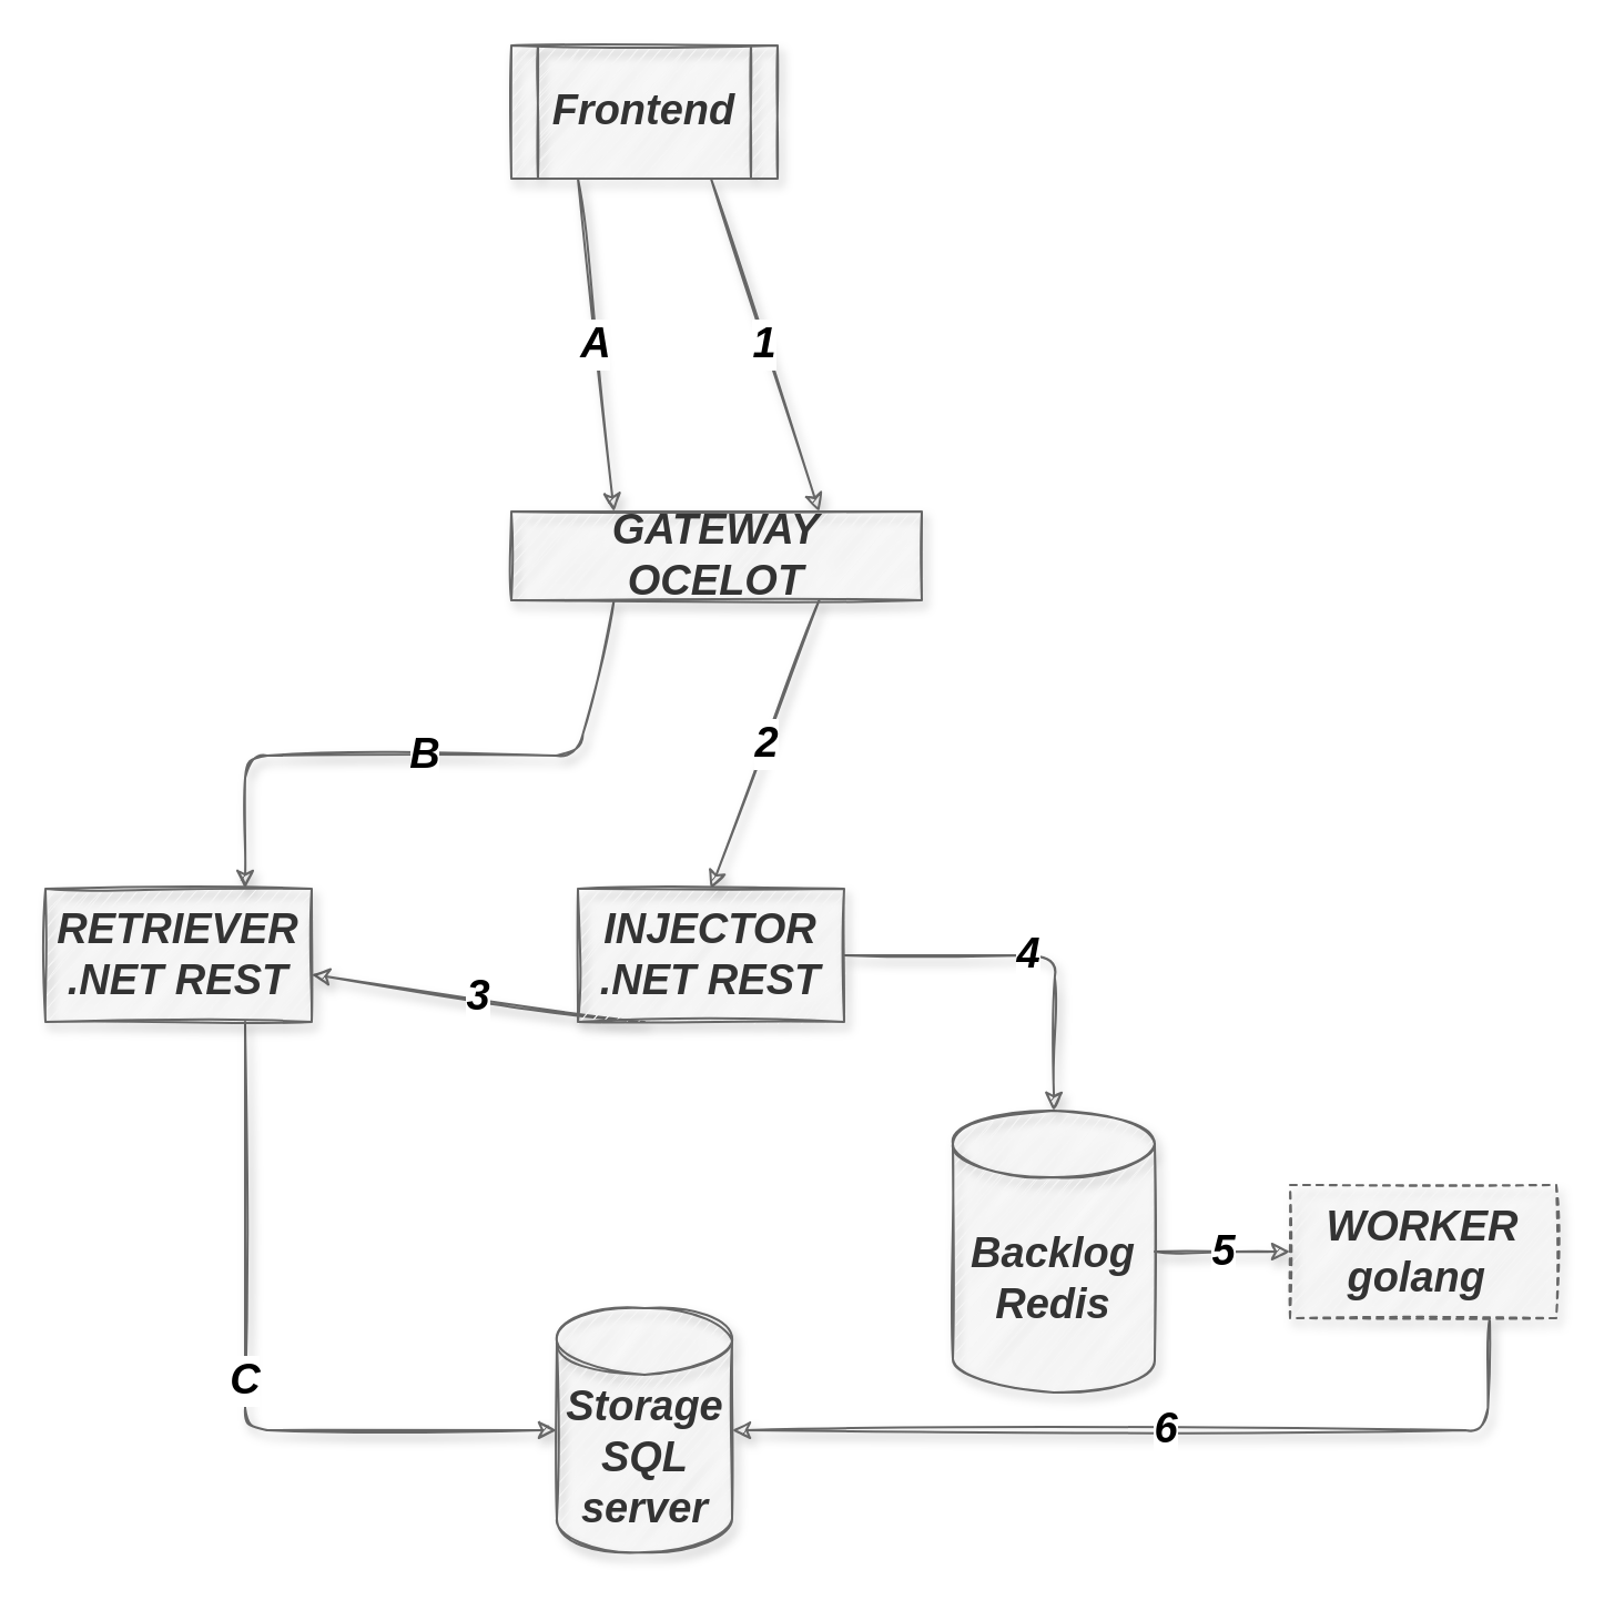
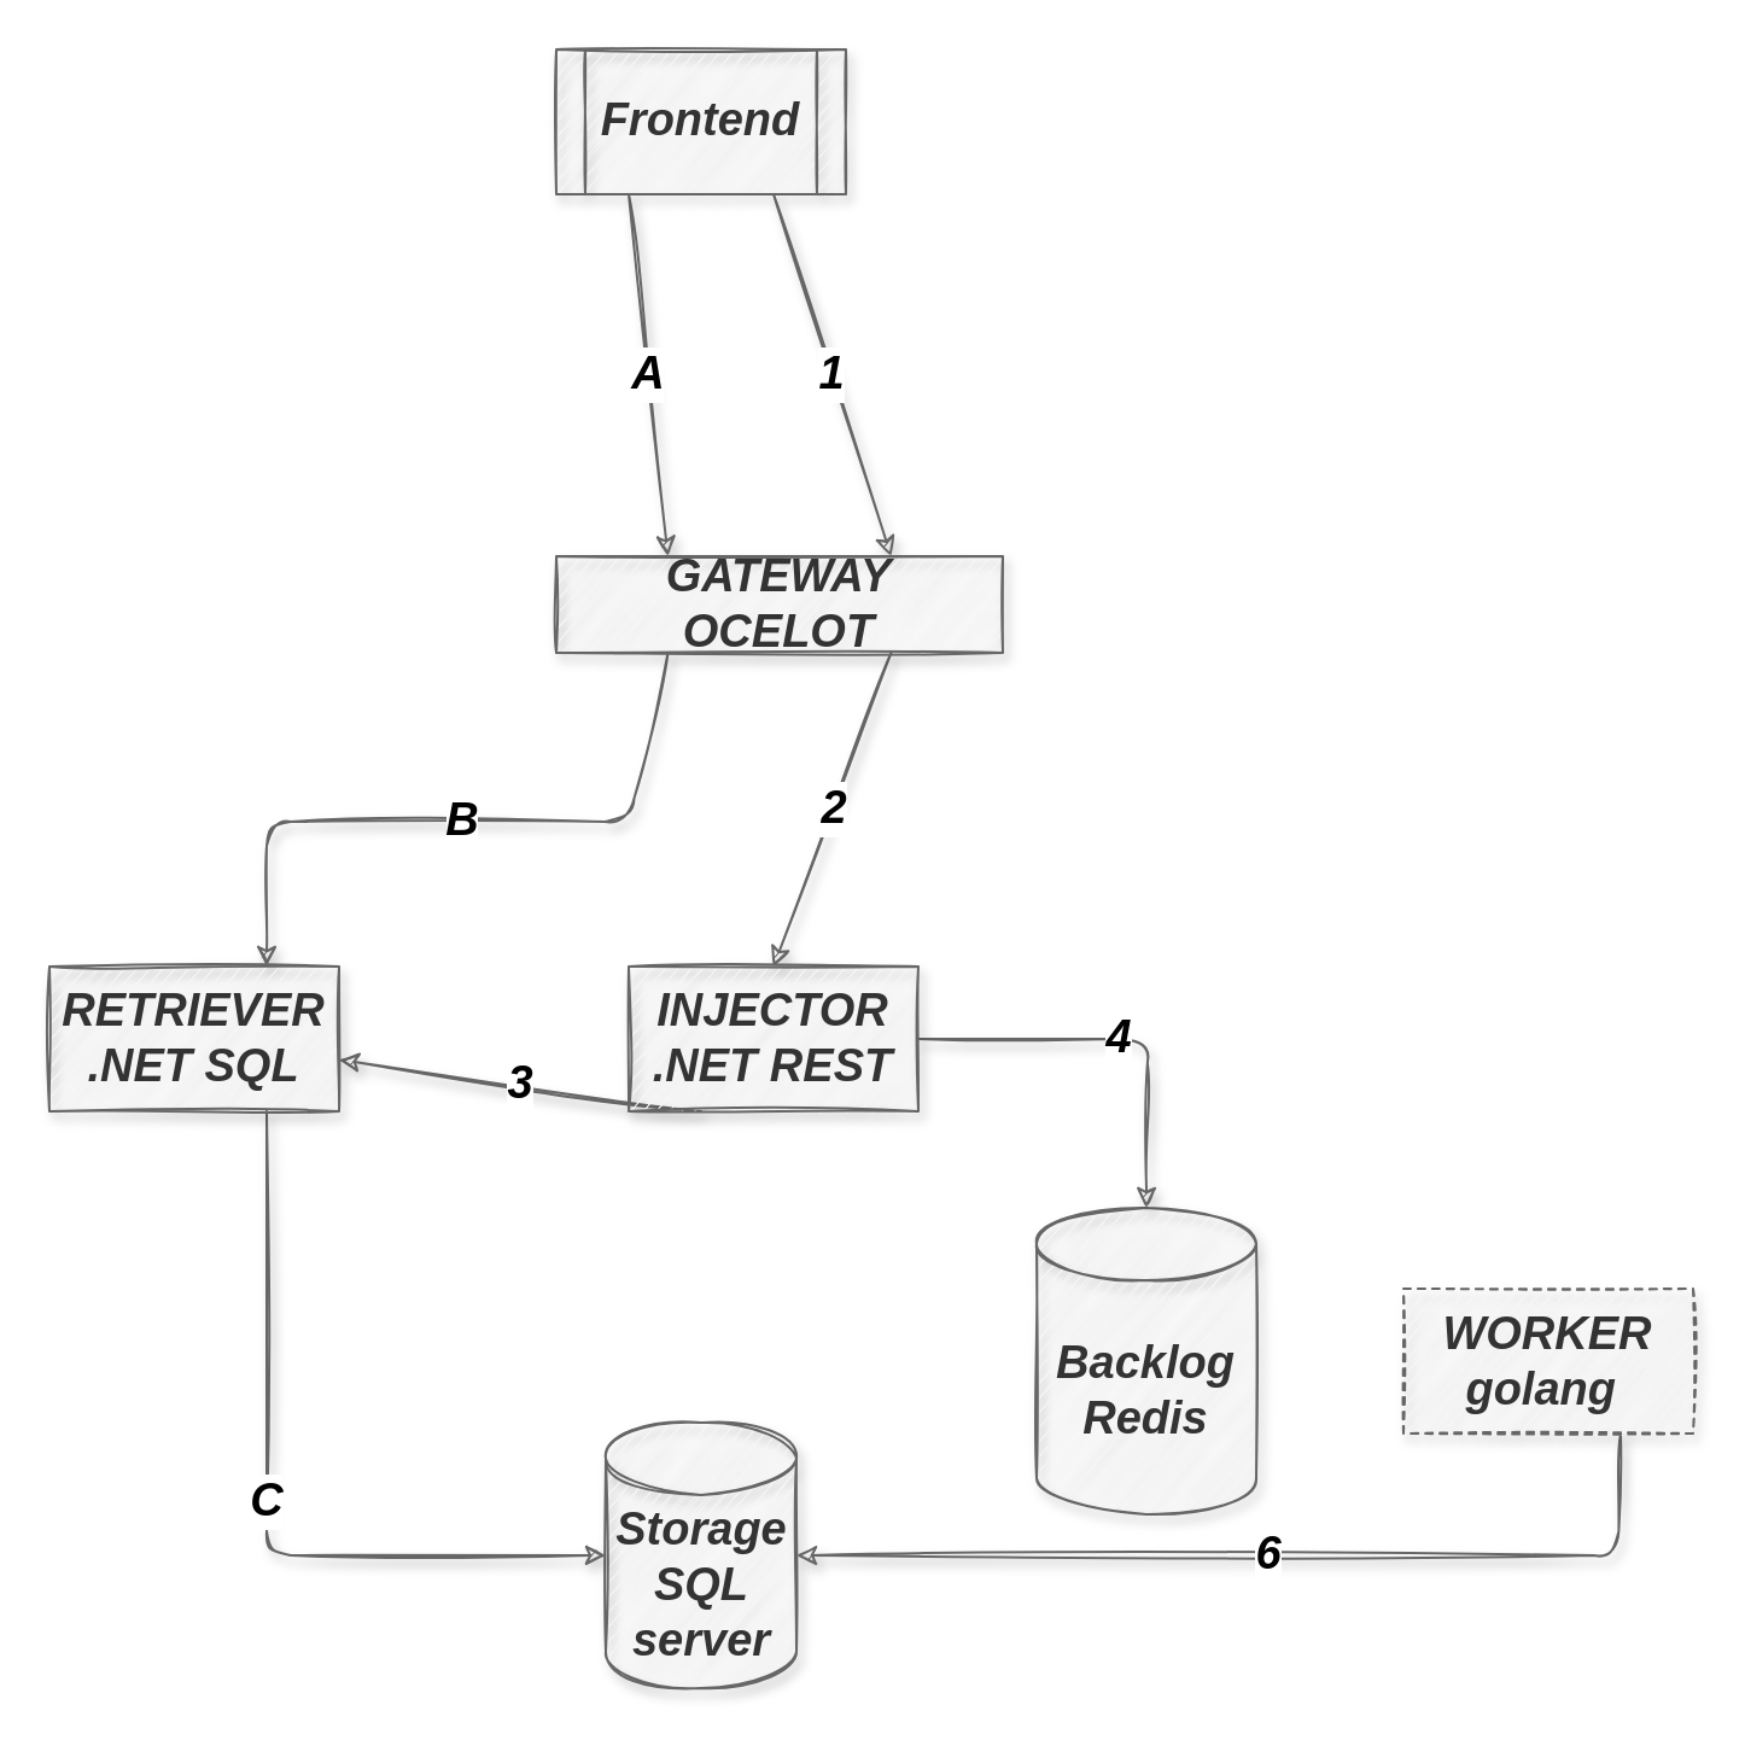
  <mxCell id="0" />
  <mxCell id="1" style="" parent="0" />
  <mxCell id="2" value="A" style="edgeStyle=none;html=1;exitX=0.25;exitY=1;exitDx=0;exitDy=0;entryX=0.25;entryY=0;entryDx=0;entryDy=0;shadow=1;sketch=1;fontSize=19;fontColor=#000000;fillColor=#f5f5f5;strokeColor=#666666;fontStyle=3;labelBackgroundColor=#FFFFFF;" parent="1" source="4" target="10" edge="1"><mxGeometry relative="1" as="geometry" /></mxCell>
  <mxCell id="3" value="1" style="edgeStyle=none;html=1;exitX=0.75;exitY=1;exitDx=0;exitDy=0;entryX=0.75;entryY=0;entryDx=0;entryDy=0;sketch=1;shadow=1;fontSize=19;fontColor=#000000;fillColor=#f5f5f5;strokeColor=#666666;fontStyle=3;labelBackgroundColor=#FFFFFF;" parent="1" source="4" target="10" edge="1"><mxGeometry relative="1" as="geometry" /></mxCell>
  <mxCell id="4" value="Frontend" style="shape=process;whiteSpace=wrap;html=1;backgroundOutline=1;shadow=1;sketch=1;labelBackgroundColor=none;fontSize=19;fontColor=#333333;fillColor=#f5f5f5;strokeColor=#666666;fontStyle=3" parent="1" vertex="1"><mxGeometry x="230" y="20" width="120" height="60" as="geometry" /></mxCell>
  <mxCell id="5" value="Storage&lt;br&gt;SQL server" style="shape=cylinder3;whiteSpace=wrap;html=1;boundedLbl=1;backgroundOutline=1;size=15;shadow=1;sketch=1;labelBackgroundColor=none;fontSize=19;fontColor=#333333;fillColor=#f5f5f5;strokeColor=#666666;fontStyle=3" parent="1" vertex="1"><mxGeometry x="250.5" y="589" width="79" height="110" as="geometry" /></mxCell>
- <mxCell id="6" value="5" style="edgeStyle=none;html=1;exitX=1;exitY=0.5;exitDx=0;exitDy=0;exitPerimeter=0;entryX=0;entryY=0.5;entryDx=0;entryDy=0;shadow=1;sketch=1;fontSize=19;fontColor=#000000;fillColor=#f5f5f5;strokeColor=#666666;fontStyle=3;labelBackgroundColor=#FFFFFF;" parent="1" source="7" target="17" edge="1"><mxGeometry relative="1" as="geometry" /></mxCell>
  <mxCell id="7" value="Backlog&lt;br&gt;Redis" style="shape=cylinder3;whiteSpace=wrap;html=1;boundedLbl=1;backgroundOutline=1;size=15;shadow=1;sketch=1;labelBackgroundColor=none;fontSize=19;fontColor=#333333;fillColor=#f5f5f5;strokeColor=#666666;fontStyle=3" parent="1" vertex="1"><mxGeometry x="429" y="500" width="91" height="127" as="geometry" /></mxCell>
  <mxCell id="8" value="2" style="edgeStyle=none;html=1;exitX=0.75;exitY=1;exitDx=0;exitDy=0;entryX=0.5;entryY=0;entryDx=0;entryDy=0;shadow=1;sketch=1;fontSize=19;fontColor=#000000;fillColor=#f5f5f5;strokeColor=#666666;fontStyle=3;labelBackgroundColor=#FFFFFF;" parent="1" source="10" target="13" edge="1"><mxGeometry relative="1" as="geometry" /></mxCell>
  <mxCell id="9" value="B" style="edgeStyle=none;html=1;exitX=0.25;exitY=1;exitDx=0;exitDy=0;entryX=0.75;entryY=0;entryDx=0;entryDy=0;shadow=1;sketch=1;fontSize=19;fontColor=#000000;fillColor=#f5f5f5;strokeColor=#666666;fontStyle=3;labelBackgroundColor=#FFFFFF;" parent="1" source="10" target="15" edge="1"><mxGeometry relative="1" as="geometry"><Array as="points"><mxPoint x="260" y="340" /><mxPoint x="110" y="340" /></Array></mxGeometry></mxCell>
  <mxCell id="10" value="GATEWAY&lt;br&gt;OCELOT" style="rounded=0;whiteSpace=wrap;html=1;shadow=1;sketch=1;labelBackgroundColor=none;fontSize=19;fontColor=#333333;fillColor=#f5f5f5;strokeColor=#666666;fontStyle=3" parent="1" vertex="1"><mxGeometry x="230" y="230" width="185" height="40" as="geometry" /></mxCell>
  <mxCell id="11" value="3" style="edgeStyle=none;html=1;exitX=0.25;exitY=1;exitDx=0;exitDy=0;shadow=1;sketch=1;fontSize=19;fontColor=#000000;fillColor=#f5f5f5;strokeColor=#666666;fontStyle=3;labelBackgroundColor=#FFFFFF;" parent="1" source="13" target="15" edge="1"><mxGeometry relative="1" as="geometry" /></mxCell>
  <mxCell id="12" value="4" style="edgeStyle=none;html=1;exitX=1;exitY=0.5;exitDx=0;exitDy=0;entryX=0.5;entryY=0;entryDx=0;entryDy=0;entryPerimeter=0;shadow=1;sketch=1;fontSize=19;fontColor=#000000;fillColor=#f5f5f5;strokeColor=#666666;fontStyle=3;labelBackgroundColor=#FFFFFF;" parent="1" source="13" target="7" edge="1"><mxGeometry relative="1" as="geometry"><Array as="points"><mxPoint x="475" y="430" /></Array></mxGeometry></mxCell>
  <mxCell id="13" value="INJECTOR&lt;br&gt;.NET REST" style="rounded=0;whiteSpace=wrap;html=1;shadow=1;sketch=1;labelBackgroundColor=none;fontSize=19;fontColor=#333333;fillColor=#f5f5f5;strokeColor=#666666;fontStyle=3" parent="1" vertex="1"><mxGeometry x="260" y="400" width="120" height="60" as="geometry" /></mxCell>
  <mxCell id="14" value="C" style="edgeStyle=none;html=1;exitX=0.75;exitY=1;exitDx=0;exitDy=0;entryX=0;entryY=0.5;entryDx=0;entryDy=0;entryPerimeter=0;shadow=1;sketch=1;fontSize=19;fontColor=#000000;fillColor=#f5f5f5;strokeColor=#666666;fontStyle=3;labelBackgroundColor=#FFFFFF;" parent="1" source="15" target="5" edge="1"><mxGeometry relative="1" as="geometry"><Array as="points"><mxPoint x="110" y="644" /></Array></mxGeometry></mxCell>
- <mxCell id="15" value="RETRIEVER&lt;br&gt;.NET REST" style="rounded=0;whiteSpace=wrap;html=1;shadow=1;sketch=1;labelBackgroundColor=none;fontSize=19;fontColor=#333333;fillColor=#f5f5f5;strokeColor=#666666;fontStyle=3" parent="1" vertex="1"><mxGeometry x="20" y="400" width="120" height="60" as="geometry" /></mxCell>
+ <mxCell id="15" value="RETRIEVER&lt;br&gt;.NET SQL" style="rounded=0;whiteSpace=wrap;html=1;shadow=1;sketch=1;labelBackgroundColor=none;fontSize=19;fontColor=#333333;fillColor=#f5f5f5;strokeColor=#666666;fontStyle=3" parent="1" vertex="1"><mxGeometry x="20" y="400" width="120" height="60" as="geometry" /></mxCell>
  <mxCell id="16" value="6" style="edgeStyle=none;html=1;exitX=0.75;exitY=1;exitDx=0;exitDy=0;entryX=1;entryY=0.5;entryDx=0;entryDy=0;entryPerimeter=0;shadow=1;sketch=1;fontSize=19;fontColor=#000000;fillColor=#f5f5f5;strokeColor=#666666;fontStyle=3;labelBackgroundColor=#FFFFFF;" parent="1" source="17" target="5" edge="1"><mxGeometry relative="1" as="geometry"><Array as="points"><mxPoint x="670" y="644" /></Array></mxGeometry></mxCell>
  <mxCell id="17" value="WORKER&lt;br&gt;golang&amp;nbsp;" style="rounded=0;whiteSpace=wrap;html=1;shadow=1;sketch=1;labelBackgroundColor=none;fontSize=19;fontColor=#333333;fillColor=#f5f5f5;strokeColor=#666666;fontStyle=3;dashed=1;" parent="1" vertex="1"><mxGeometry x="581" y="533.5" width="120" height="60" as="geometry" /></mxCell>
